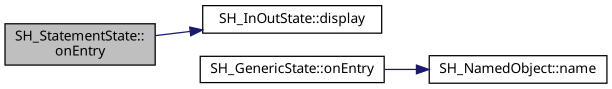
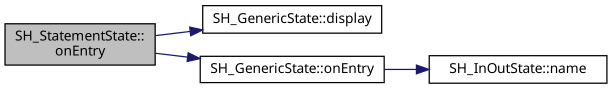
  digraph {
    rankdir=LR
    node [color=black fontname=Verdana fontsize=11 shape=record]
    edge [color=midnightblue fontname=Verdana fontsize=11 labelfontname=Verdana labelfontsize=11 style=solid]
    n1 [fillcolor=grey75 fontcolor=black height=0.2 label="SH_StatementState::\lonEntry" style=filled width=0.4]
-   n2 [height=0.2 label="SH_InOutState::display" width=0.4]
+   n2 [height=0.2 label="SH_GenericState::display" width=0.4]
    n3 [height=0.2 label="SH_GenericState::onEntry" width=0.4]
-   n4 [height=0.2 label="SH_NamedObject::name" width=0.4]
+   n4 [height=0.2 label="SH_InOutState::name" width=0.4]
    n1 -> n2
+   n1 -> n3
    n3 -> n4
  }
